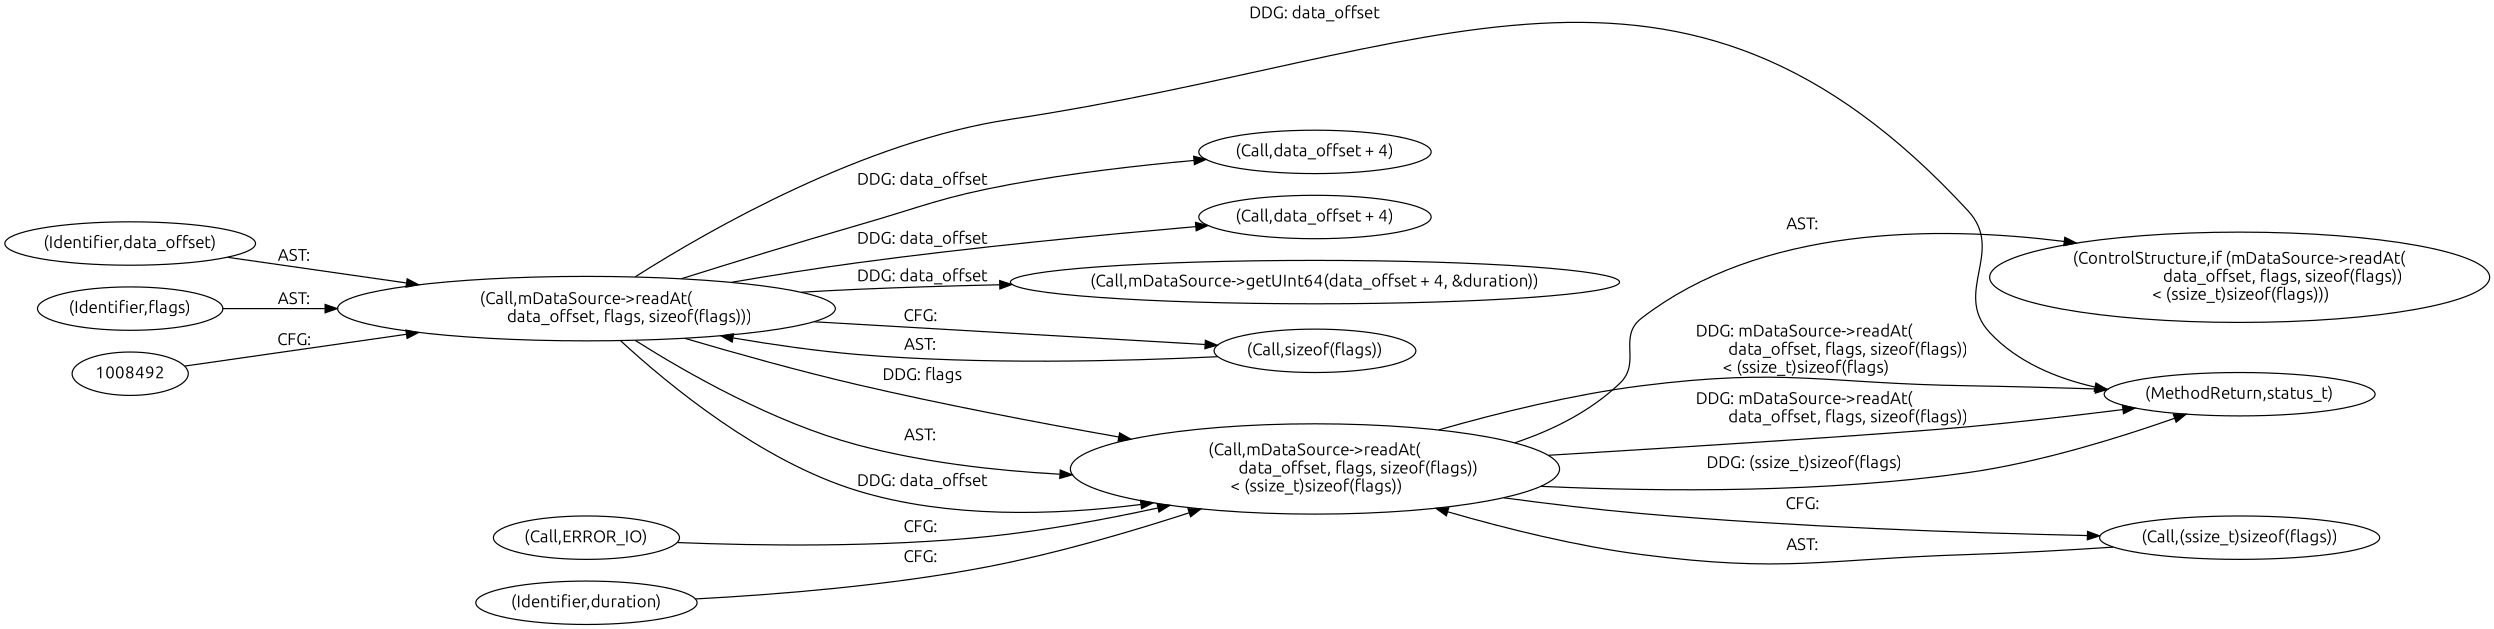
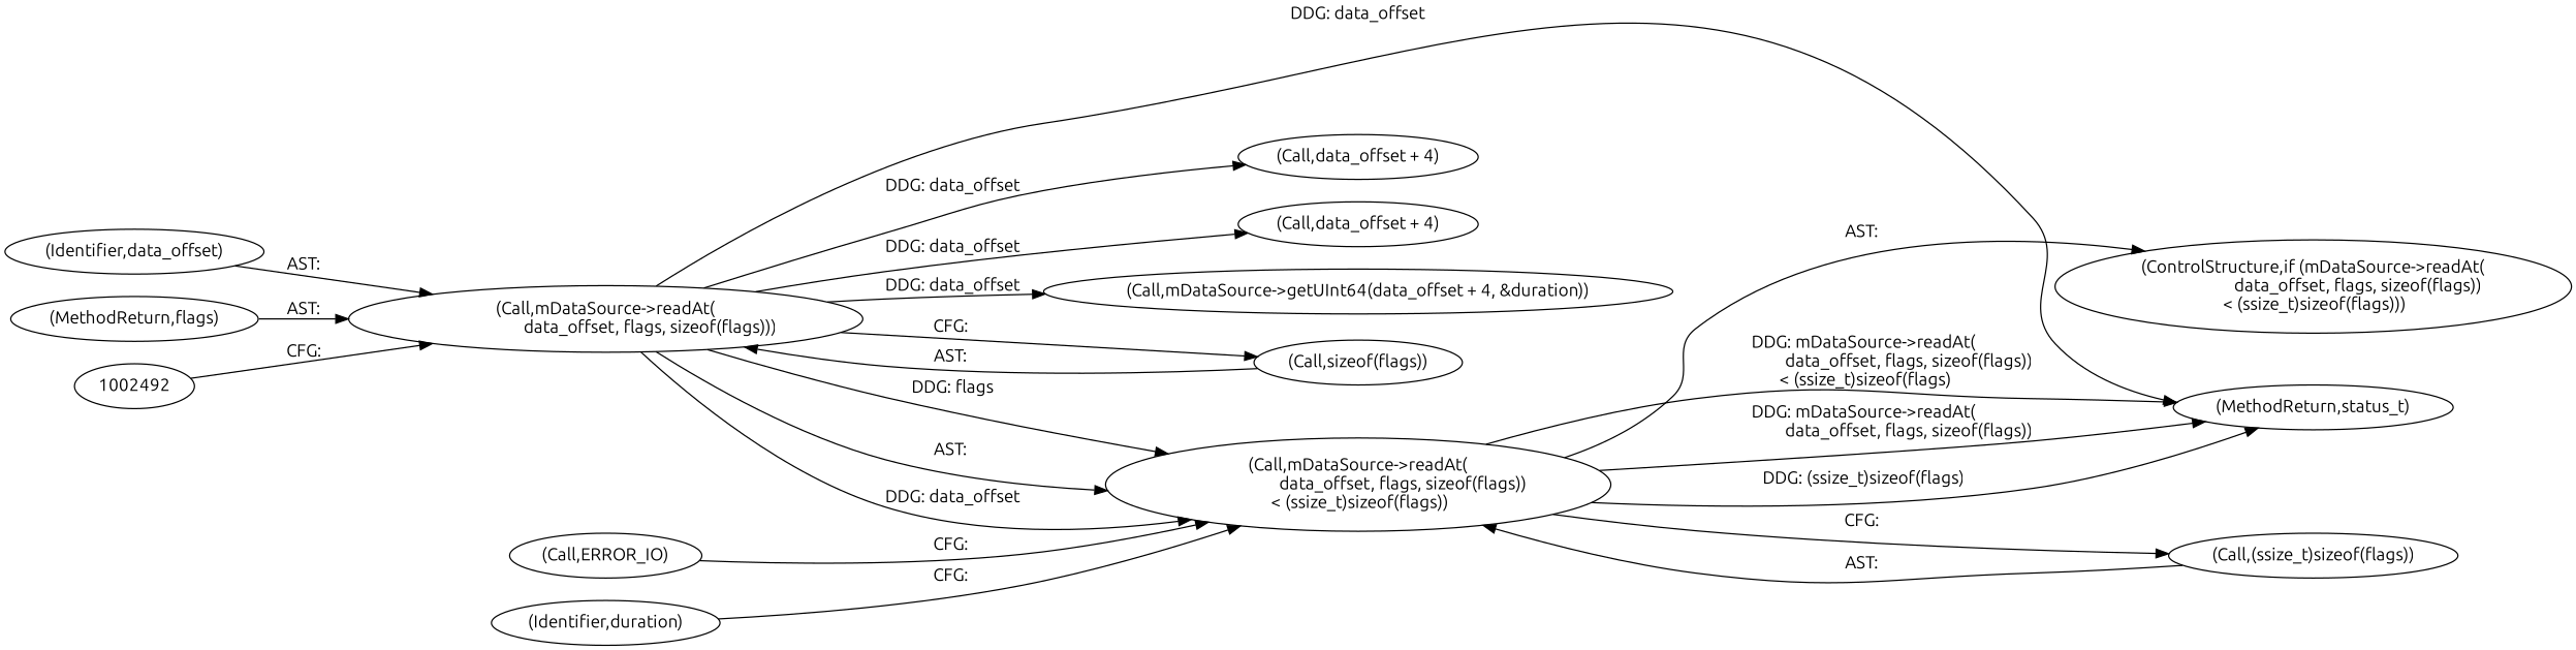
  digraph {
    fontname=Ubuntu
    rankdir=LR
    node [fontname=Ubuntu]
    edge [fontname=Ubuntu]
    n1 [label="(Call,mDataSource->readAt(\n                        data_offset, flags, sizeof(flags))\n < (ssize_t)sizeof(flags))"]
    n2 [label="(MethodReturn,status_t)"]
    n3 [label="(Call,(ssize_t)sizeof(flags))"]
    n4 [label="(ControlStructure,if (mDataSource->readAt(\n                        data_offset, flags, sizeof(flags))\n < (ssize_t)sizeof(flags)))"]
    n5 [label="(Call,mDataSource->readAt(\n                        data_offset, flags, sizeof(flags)))"]
    n6 [label="(Call,sizeof(flags))"]
    n7 [label="(Call,data_offset + 4)"]
    n8 [label="(Call,data_offset + 4)"]
    n9 [label="(Call,mDataSource->getUInt64(data_offset + 4, &duration))"]
    n10 [label="(Identifier,data_offset)"]
    n11 [label="(Call,ERROR_IO)"]
-   n12 [label="(Identifier,flags)"]
+   n12 [label="(MethodReturn,flags)"]
    n13 [label="(Identifier,duration)"]
-   1002492 [label=1008492]
+   1002492
    n1 -> n2 [label="DDG: mDataSource->readAt(\n                        data_offset, flags, sizeof(flags))\n < (ssize_t)sizeof(flags)"]
    n1 -> n2 [label="DDG: mDataSource->readAt(\n                        data_offset, flags, sizeof(flags))"]
    n1 -> n2 [label="DDG: (ssize_t)sizeof(flags)"]
    n1 -> n3 [label="CFG: "]
    n1 -> n4 [label="AST: "]
    n3 -> n1 [label="AST: "]
    n5 -> n1 [label="AST: "]
    n5 -> n1 [label="DDG: data_offset"]
    n5 -> n1 [label="DDG: flags"]
    n5 -> n2 [label="DDG: data_offset"]
    n5 -> n6 [label="CFG: "]
    n5 -> n7 [label="DDG: data_offset"]
    n5 -> n8 [label="DDG: data_offset"]
    n5 -> n9 [label="DDG: data_offset"]
    n6 -> n5 [label="AST: "]
    n10 -> n5 [label="AST: "]
    n11 -> n1 [label="CFG: "]
    n12 -> n5 [label="AST: "]
    n13 -> n1 [label="CFG: "]
    1002492 -> n5 [label="CFG: "]
  }
